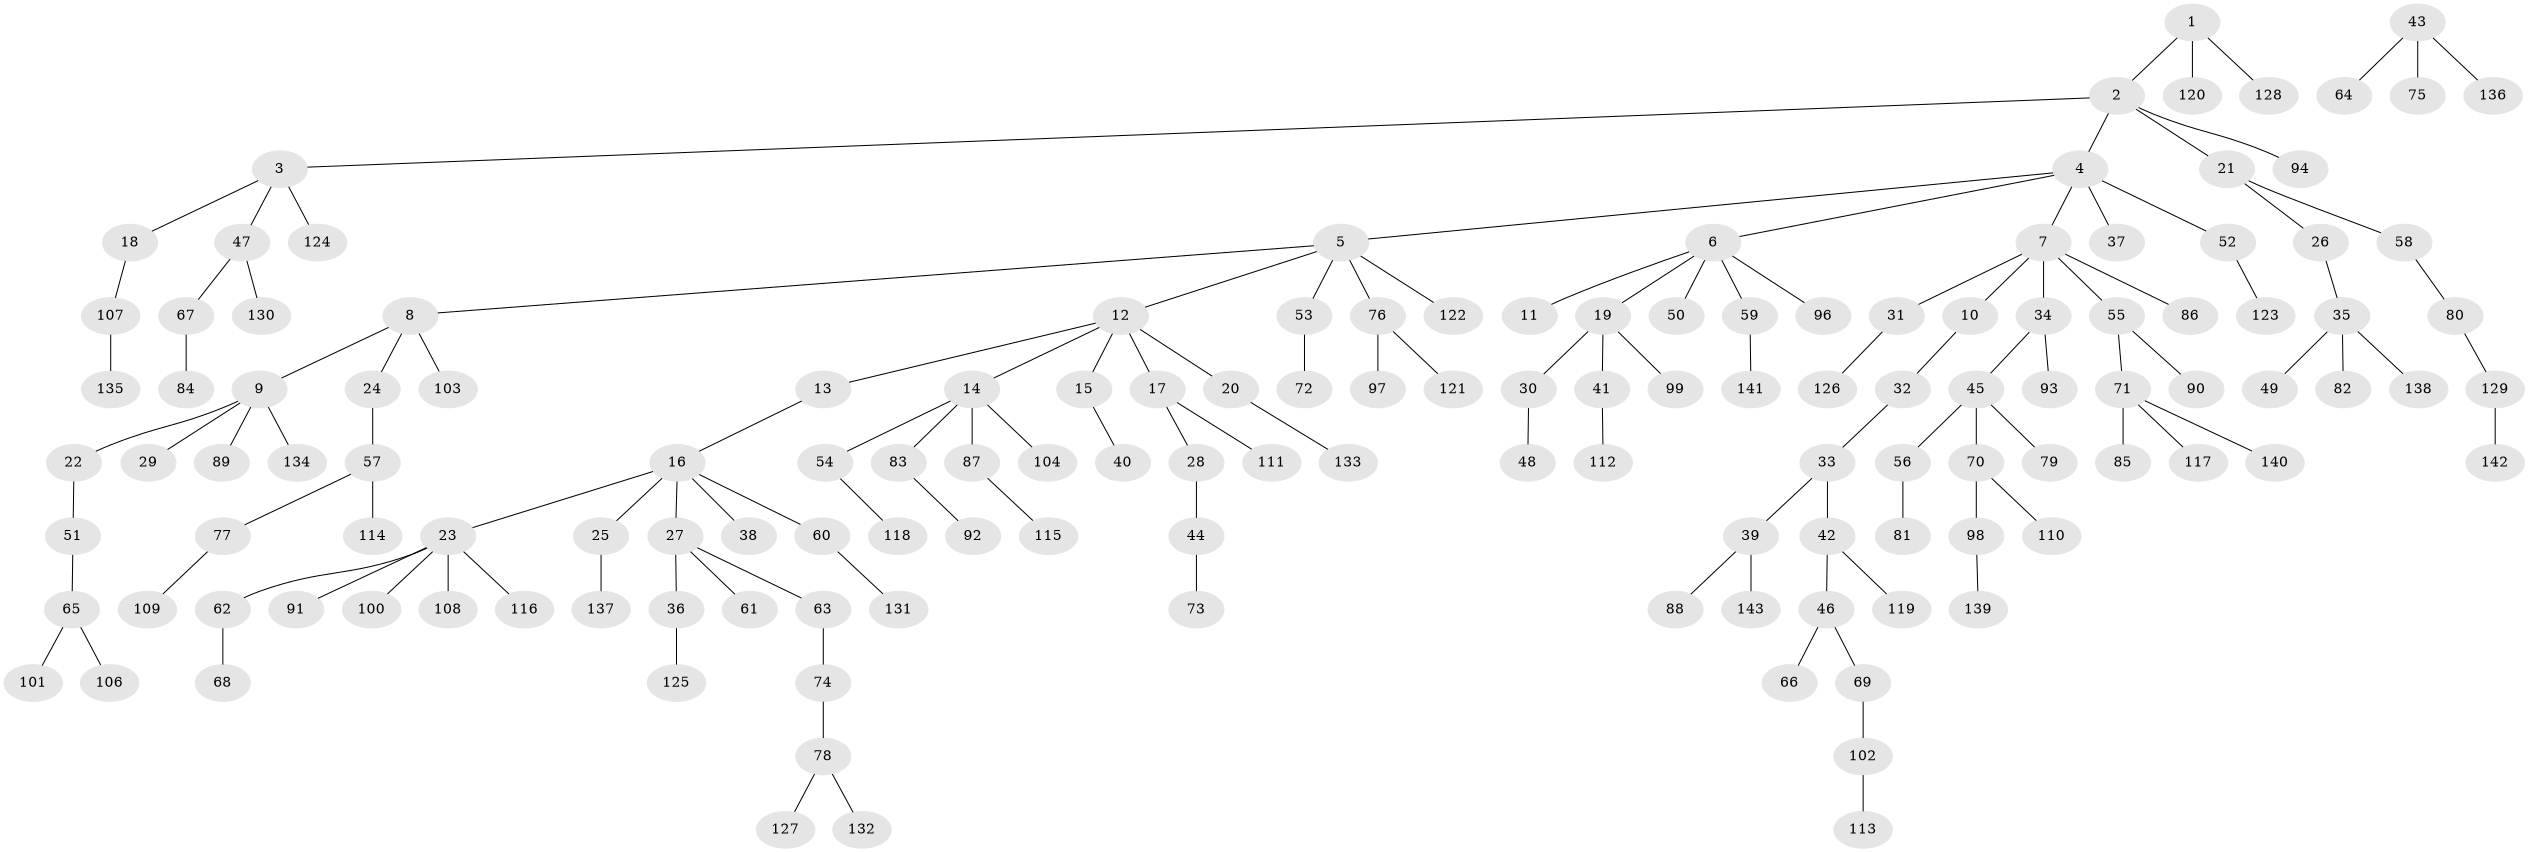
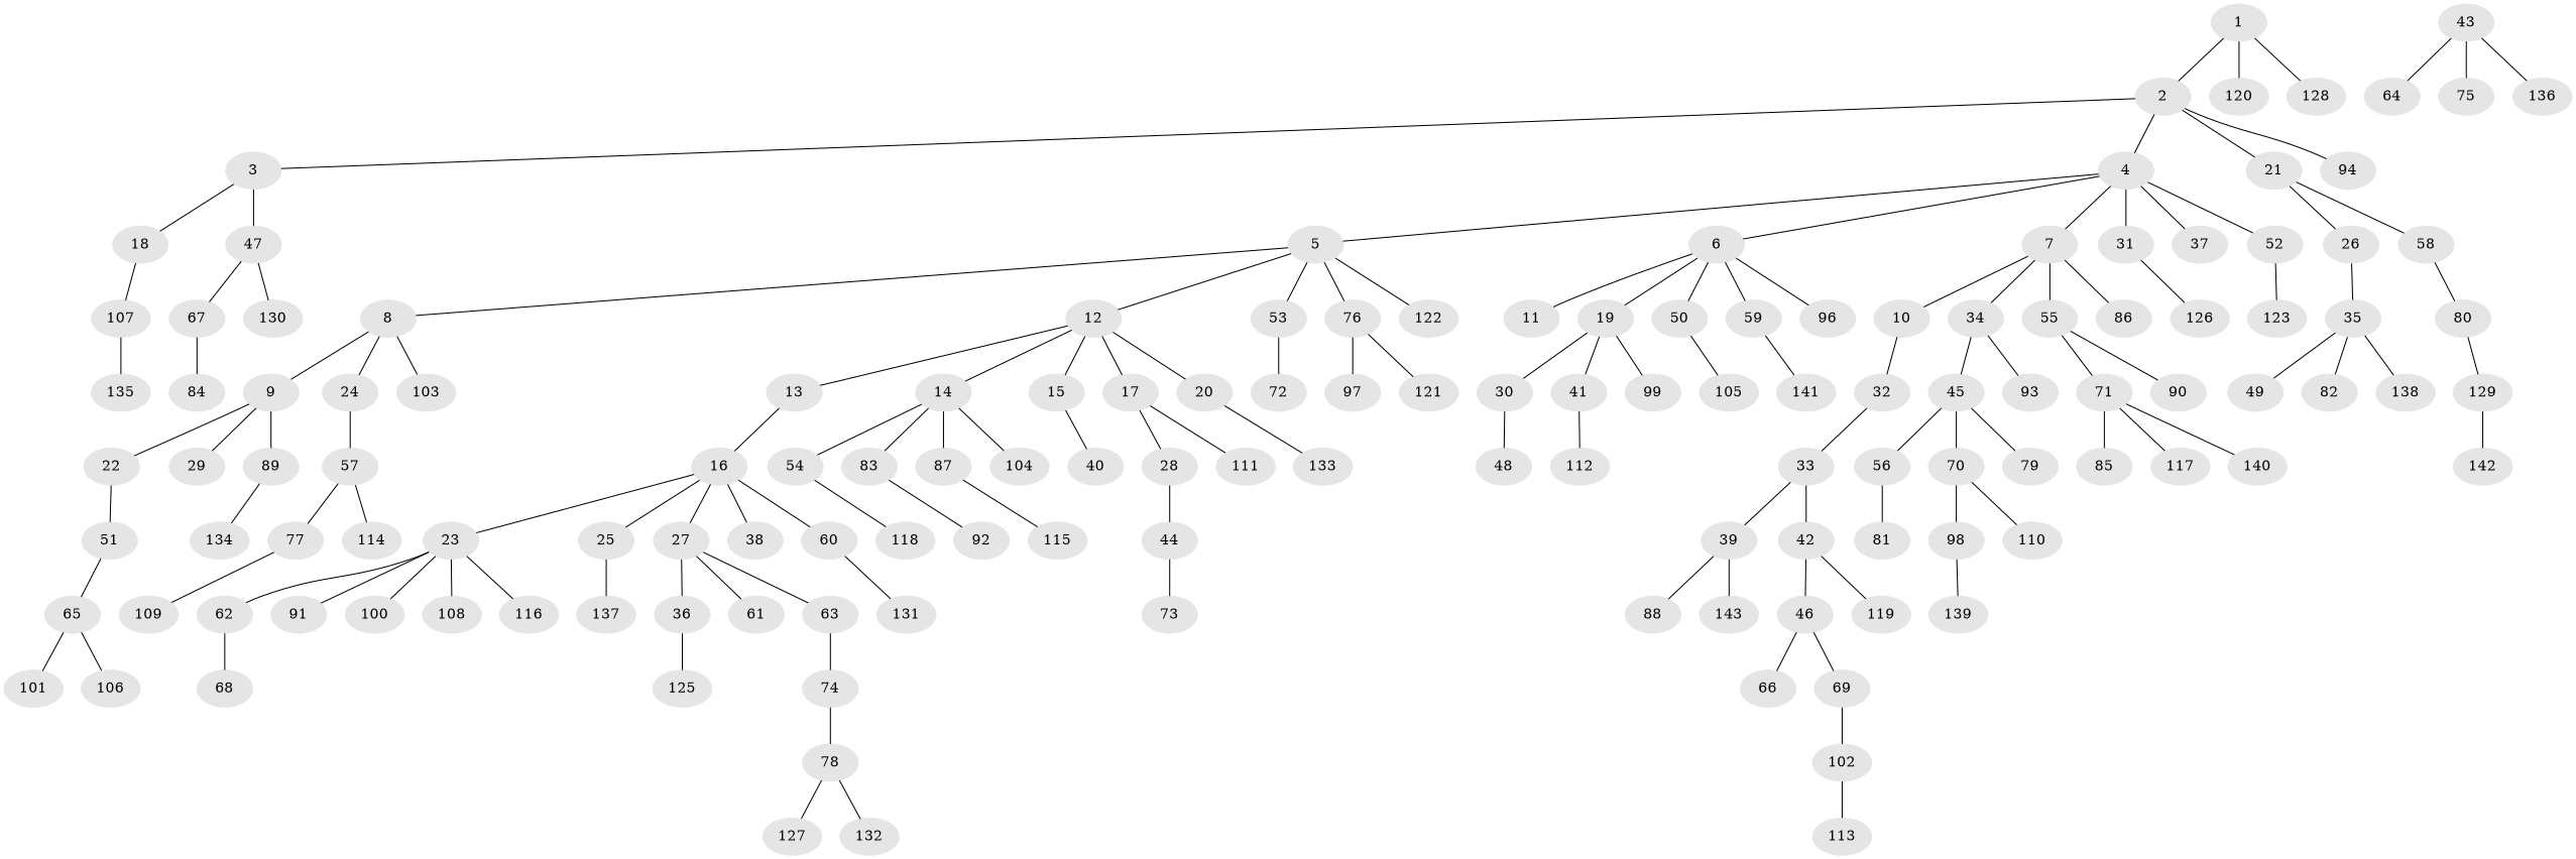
  graph {
    node [color=gray90 style=filled]
    1
    2
    120
    128
    3
    4
    21
    94
    18
    47
-   124
    5
    6
    7
    31
    37
    52
    26
    58
    107
    67
    130
    8
    12
    53
    76
    122
    11
    19
    50
    59
    96
    10
    34
    55
    86
    126
    123
    9
    24
    103
    13
    14
    15
    17
    20
    72
    97
    121
    30
    41
    99
    43
    64
    75
    136
+   105
    141
    32
    45
    93
    71
    90
    22
    29
    89
    134
    57
    51
    33
    16
    54
    83
    87
    104
    40
    28
    111
    133
    23
    25
    27
    38
    60
    118
    92
    115
    62
    91
    100
    108
    116
    137
    36
    61
    63
    131
    44
    135
    48
    112
    35
    80
    65
    68
    77
    114
    49
    82
    138
    125
    74
    73
    39
    42
    88
    143
    46
    119
    56
    70
    79
    66
    69
    81
    98
    110
    102
    84
    101
    106
    85
    117
    140
    109
    129
    78
    113
    139
    127
    132
    142
    1 -- 2
    1 -- 120
    1 -- 128
    2 -- 3
    2 -- 4
    2 -- 21
    2 -- 94
    3 -- 18
    3 -- 47
-   3 -- 124
    4 -- 5
    4 -- 6
    4 -- 7
-   7 -- 31
+   4 -- 31
    4 -- 37
    4 -- 52
    21 -- 26
    21 -- 58
    18 -- 107
    47 -- 67
    47 -- 130
    5 -- 8
    5 -- 12
    5 -- 53
    5 -- 76
    5 -- 122
    6 -- 11
    6 -- 19
    6 -- 50
    6 -- 59
    6 -- 96
    7 -- 10
    7 -- 34
    7 -- 55
    7 -- 86
    31 -- 126
    52 -- 123
    26 -- 35
    58 -- 80
    107 -- 135
    67 -- 84
    8 -- 9
    8 -- 24
    8 -- 103
    12 -- 13
    12 -- 14
    12 -- 15
    12 -- 17
    12 -- 20
    53 -- 72
    76 -- 97
    76 -- 121
    19 -- 30
    19 -- 41
    19 -- 99
+   50 -- 105
    59 -- 141
    10 -- 32
    34 -- 45
    34 -- 93
    55 -- 71
    55 -- 90
    9 -- 22
    9 -- 29
    9 -- 89
-   9 -- 134
+   89 -- 134
    24 -- 57
    13 -- 16
    14 -- 54
    14 -- 83
    14 -- 87
    14 -- 104
    15 -- 40
    17 -- 28
    17 -- 111
    20 -- 133
    30 -- 48
    41 -- 112
    43 -- 64
    43 -- 75
    43 -- 136
    32 -- 33
    45 -- 56
    45 -- 70
    45 -- 79
    71 -- 85
    71 -- 117
    71 -- 140
    22 -- 51
    57 -- 77
    57 -- 114
    51 -- 65
    33 -- 39
    33 -- 42
    16 -- 23
    16 -- 25
    16 -- 27
    16 -- 38
    16 -- 60
    54 -- 118
    83 -- 92
    87 -- 115
    28 -- 44
    23 -- 62
    23 -- 91
    23 -- 100
    23 -- 108
    23 -- 116
    25 -- 137
    27 -- 36
    27 -- 61
    27 -- 63
    60 -- 131
    62 -- 68
    36 -- 125
    63 -- 74
    44 -- 73
    35 -- 49
    35 -- 82
    35 -- 138
    80 -- 129
    65 -- 101
    65 -- 106
    77 -- 109
    74 -- 78
    39 -- 88
    39 -- 143
    42 -- 46
    42 -- 119
    46 -- 66
    46 -- 69
    56 -- 81
    70 -- 98
    70 -- 110
    69 -- 102
    98 -- 139
    102 -- 113
    129 -- 142
    78 -- 127
    78 -- 132
  }
